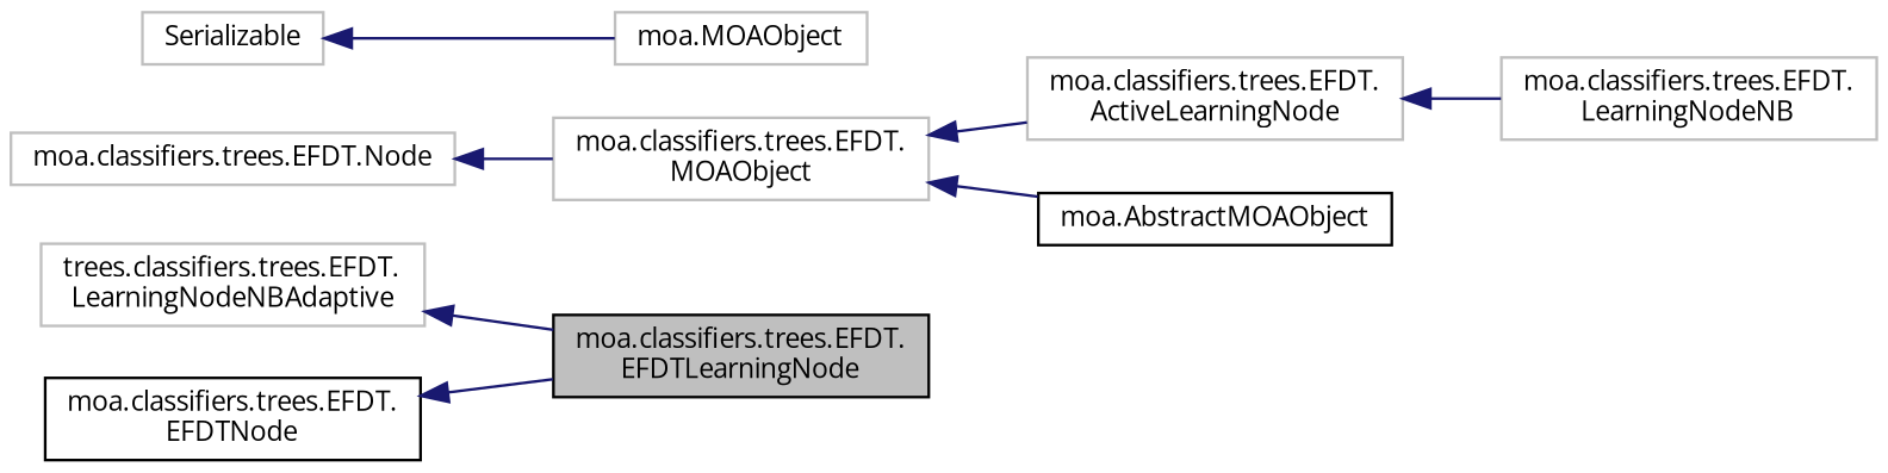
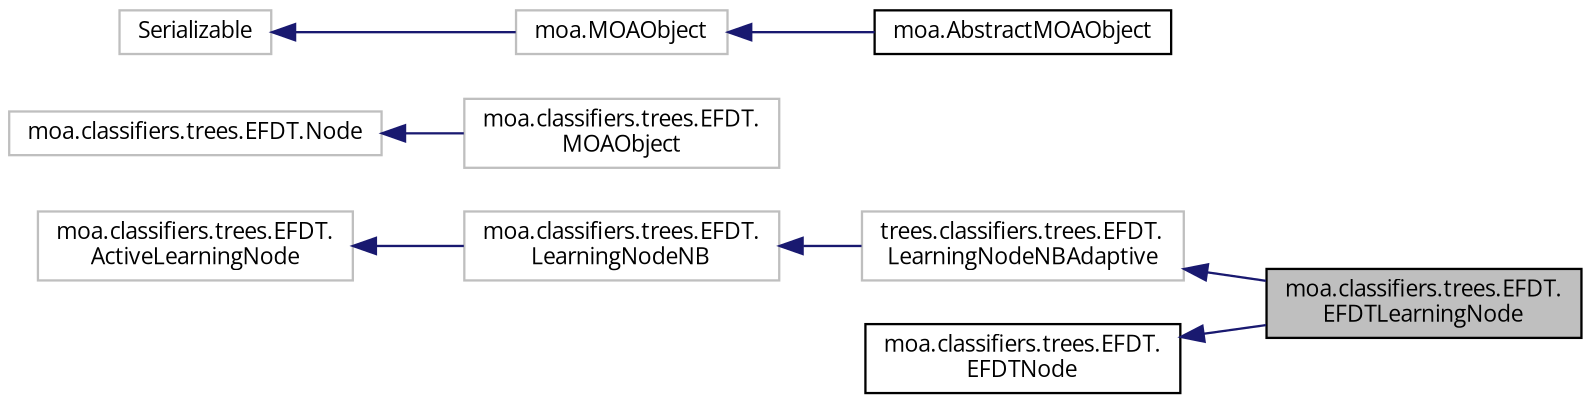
  digraph {
    fontname="Open Sans"
    rankdir=LR
    node [color=grey75 fillcolor=white fontname="Open Sans" fontsize=10 shape=record style=filled]
    edge [color=midnightblue dir=back fontname="Open Sans" fontsize=10 labelfontname=Helvetica labelfontsize=10 style=solid]
    n1 [color=black fillcolor=grey75 fontcolor=black height=0.2 label="moa.classifiers.trees.EFDT.\lEFDTLearningNode" width=0.4]
    n2 [height=0.2 label="trees.classifiers.trees.EFDT.\lLearningNodeNBAdaptive" width=0.4]
    n3 [height=0.2 label="moa.classifiers.trees.EFDT.\lLearningNodeNB" width=0.4]
    n4 [height=0.2 label="moa.classifiers.trees.EFDT.\lActiveLearningNode" width=0.4]
    n5 [height=0.2 label="moa.classifiers.trees.EFDT.\lMOAObject" width=0.4]
    n6 [height=0.2 label="moa.classifiers.trees.EFDT.Node" width=0.4]
    n7 [color=black height=0.2 label="moa.AbstractMOAObject" width=0.4]
    n8 [height=0.2 label="moa.MOAObject" width=0.4]
    n9 [height=0.2 label=Serializable width=0.4]
    n10 [color=black height=0.2 label="moa.classifiers.trees.EFDT.\lEFDTNode" width=0.4]
    n2 -> n1
+   n3 -> n2
    n4 -> n3
-   n5 -> n4
    n6 -> n5
-   n5 -> n7
+   n8 -> n7
    n9 -> n8
    n10 -> n1
  }
